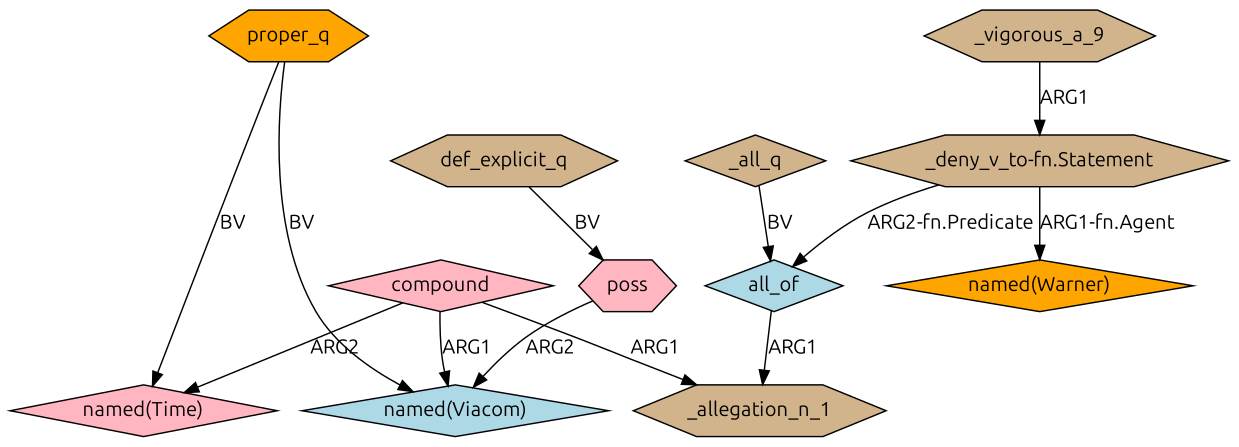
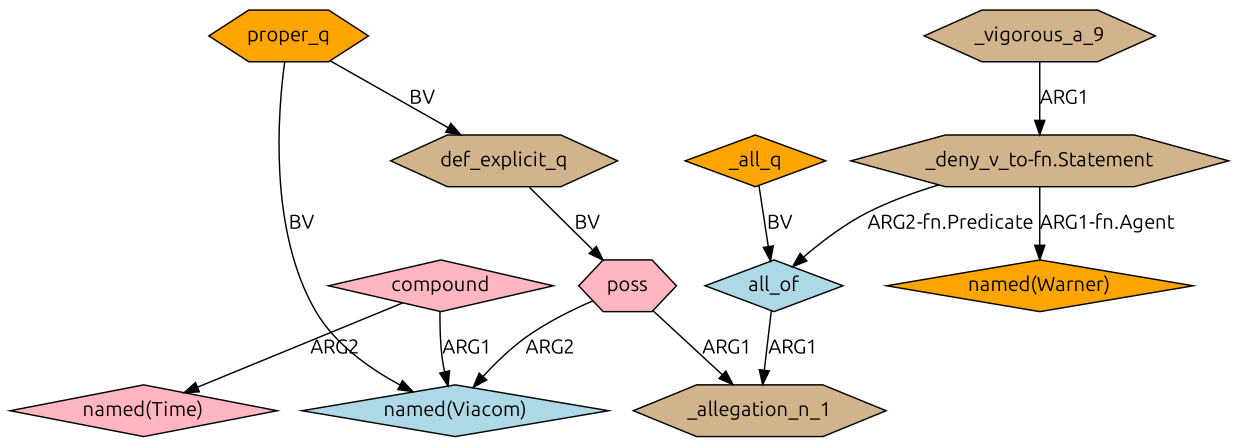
  digraph {
    fontname=Ubuntu
    node [fillcolor=tan fontname=Ubuntu shape=hexagon style=filled]
    edge [fontname=Ubuntu]
    poss [fillcolor=lightpink]
    _allegation_n_1
    "named(Viacom)" [fillcolor=lightblue shape=diamond]
    proper_q [fillcolor=orange]
    "named(Time)" [fillcolor=lightpink shape=diamond]
    "named(Warner)" [fillcolor=orange shape=diamond]
    def_explicit_q
    compound [fillcolor=lightpink shape=diamond]
-   _all_q [shape=diamond]
+   _all_q [fillcolor=orange shape=diamond]
    n10 [fillcolor=lightblue label=all_of shape=diamond]
    "_deny_v_to-fn.Statement"
    n12 [label=_vigorous_a_9]
-   compound -> _allegation_n_1 [label=ARG1]
+   poss -> _allegation_n_1 [label=ARG1]
    poss -> "named(Viacom)" [label=ARG2]
    proper_q -> "named(Viacom)" [label=BV]
-   proper_q -> "named(Time)" [label=BV]
+   proper_q -> def_explicit_q [label=BV]
    def_explicit_q -> poss [label=BV]
    compound -> "named(Viacom)" [label=ARG1]
    compound -> "named(Time)" [label=ARG2]
    _all_q -> n10 [label=BV]
    n10 -> _allegation_n_1 [label=ARG1]
    "_deny_v_to-fn.Statement" -> "named(Warner)" [label="ARG1-fn.Agent"]
    "_deny_v_to-fn.Statement" -> n10 [label="ARG2-fn.Predicate"]
    n12 -> "_deny_v_to-fn.Statement" [label=ARG1]
  }
